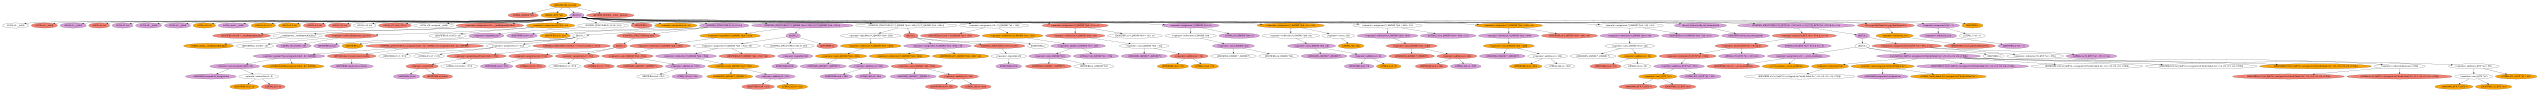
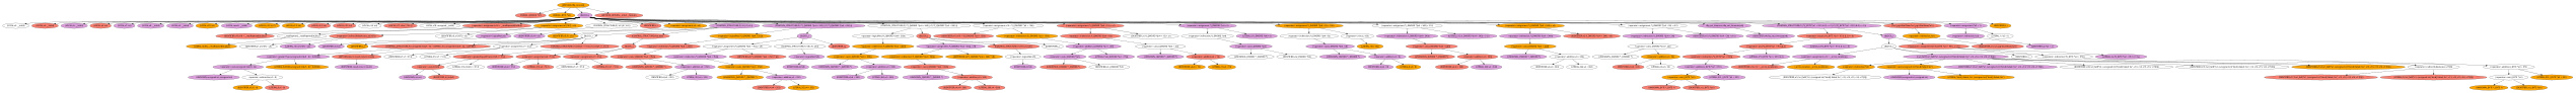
  digraph {
    fontname="Noto Sans"
    node [fillcolor=plum fontname="Noto Sans" style=filled]
    edge [fontname="Noto Sans"]
    n1 [fillcolor=orange label="(METHOD,tftp_connect)"]
    n2 [fillcolor=salmon label="(PARAM,_QWORD *a1)"]
    n3 [fillcolor=orange label="(PARAM,_BYTE *a2)"]
    n4 [label="(BLOCK,,)"]
    n5 [fillcolor=salmon label="(METHOD_RETURN,__int64 __fastcall)"]
    n6 [fillcolor=white label="(LOCAL,v3: __int64)"]
    n7 [fillcolor=salmon label="(LOCAL,v4: __int64)"]
    n8 [label="(LOCAL,v5: __int64)"]
    n9 [fillcolor=salmon label="(LOCAL,v6: int)"]
    n10 [label="(LOCAL,v7: int)"]
    n11 [label="(LOCAL,v8: __int64)"]
    n12 [label="(LOCAL,v9: __int64)"]
    n13 [fillcolor=orange label="(LOCAL,v10: int)"]
    n14 [label="(LOCAL,result: __int64)"]
    n15 [fillcolor=orange label="(LOCAL,v12: int *)"]
    n16 [fillcolor=orange label="(LOCAL,v13: int)"]
    n17 [fillcolor=salmon label="(LOCAL,v14: int)"]
    n18 [fillcolor=salmon label="(LOCAL,v15: int)"]
    n19 [fillcolor=white label="(LOCAL,v16: int)"]
    n20 [fillcolor=salmon label="(LOCAL,v17: char [ 136 ])"]
    n21 [fillcolor=white label="(LOCAL,v18: unsigned __int64)"]
    n22 [fillcolor=salmon label="(<operator>.assignment,v18 = __readfsqword(0x28u))"]
    n23 [fillcolor=orange label="(<operator>.assignment,a1[167] = v3)"]
    n24 [fillcolor=white label="(CONTROL_STRUCTURE,if ( !v3 ),if ( !v3 ))"]
    n25 [fillcolor=salmon label="(IDENTIFIER,L,)"]
    n26 [fillcolor=orange label="(<operator>.assignment,v4 = v3)"]
    n27 [label="(CONTROL_STRUCTURE,if ( v5 ),if ( v5 ))"]
    n28 [label="(CONTROL_STRUCTURE,if ( !*(_QWORD *)(v4 + 352) ),if ( !*(_QWORD *)(v4 + 352) ))"]
    n29 [fillcolor=white label="(CONTROL_STRUCTURE,if ( !*(_QWORD *)(v4 + 360) ),if ( !*(_QWORD *)(v4 + 360) ))"]
    n30 [fillcolor=white label="(<operator>.assignment,v10 = *((_DWORD *)a1 + 156))"]
    n31 [fillcolor=salmon label="(<operator>.assignment,*(_QWORD *)(v4 + 16) = a1)"]
    n32 [label="(<operator>.assignment,*(_DWORD *)v4 = 0)"]
    n33 [fillcolor=orange label="(<operator>.assignment,*(_DWORD *)(v4 + 8) = -100)"]
    n34 [fillcolor=white label="(<operator>.assignment,*(_DWORD *)(v4 + 340) = 512)"]
    n35 [fillcolor=orange label="(<operator>.assignment,*(_DWORD *)(v4 + 344) = v6)"]
    n36 [fillcolor=white label="(<operator>.assignment,*(_DWORD *)(v4 + 24) = v10)"]
    n37 [label="(tftp_set_timeouts,tftp_set_timeouts(v4))"]
    n38 [label="(CONTROL_STRUCTURE,if ( (*((_BYTE *)a1 + 951) & 2) == 0 ),if ( (*((_BYTE *)a1 + 951) & 2) == 0 ))"]
    n39 [fillcolor=salmon label="(Curl_pgrsStartNow,Curl_pgrsStartNow(*a1))"]
    n40 [label="(<operator>.assignment,*a2 = 1)"]
    n41 [fillcolor=orange label="(IDENTIFIER,L,)"]
    n42 [fillcolor=salmon label="(IDENTIFIER,v18,v18 = __readfsqword(0x28u))"]
    n43 [fillcolor=white label="(__readfsqword,__readfsqword(0x28u))"]
    n44 [fillcolor=salmon label="(<operator>.indirectIndexAccess,a1[167])"]
    n45 [fillcolor=white label="(IDENTIFIER,v3,a1[167] = v3)"]
    n46 [label="(<operator>.logicalNot,!v3)"]
    n47 [label="(IDENTIFIER,v3,v4 = v3)"]
    n48 [fillcolor=orange label="(IDENTIFIER,v5,if ( v5 ))"]
    n49 [fillcolor=white label="(BLOCK,,)"]
    n50 [fillcolor=salmon label="(CONTROL_STRUCTURE,else,else)"]
    n51 [fillcolor=orange label="(<operator>.logicalNot,!*(_QWORD *)(v4 + 352))"]
    n52 [label="(BLOCK,,)"]
    n53 [fillcolor=white label="(<operator>.logicalNot,!*(_QWORD *)(v4 + 360))"]
    n54 [fillcolor=salmon label="(BLOCK,,)"]
    n55 [fillcolor=salmon label="(IDENTIFIER,v10,v10 = *((_DWORD *)a1 + 156))"]
    n56 [fillcolor=orange label="(<operator>.indirection,*((_DWORD *)a1 + 156))"]
    n57 [fillcolor=salmon label="(<operator>.indirection,*(_QWORD *)(v4 + 16))"]
    n58 [fillcolor=white label="(IDENTIFIER,a1,*(_QWORD *)(v4 + 16) = a1)"]
    n59 [fillcolor=white label="(<operator>.indirection,*(_DWORD *)v4)"]
    n60 [label="(LITERAL,0,*(_DWORD *)v4 = 0)"]
    n61 [fillcolor=white label="(<operator>.indirection,*(_DWORD *)(v4 + 8))"]
    n62 [fillcolor=white label="(<operator>.minus,-100)"]
    n63 [label="(<operator>.indirection,*(_DWORD *)(v4 + 340))"]
    n64 [label="(LITERAL,512,*(_DWORD *)(v4 + 340) = 512)"]
    n65 [label="(<operator>.indirection,*(_DWORD *)(v4 + 344))"]
    n66 [fillcolor=salmon label="(IDENTIFIER,v6,*(_DWORD *)(v4 + 344) = v6)"]
    n67 [label="(<operator>.indirection,*(_DWORD *)(v4 + 24))"]
    n68 [label="(IDENTIFIER,v10,*(_DWORD *)(v4 + 24) = v10)"]
    n69 [label="(IDENTIFIER,v4,tftp_set_timeouts(v4))"]
    n70 [fillcolor=salmon label="(<operator>.equals,(*((_BYTE *)a1 + 951) & 2) == 0)"]
    n71 [label="(BLOCK,,)"]
    n72 [fillcolor=orange label="(<operator>.indirection,*a1)"]
    n73 [label="(<operator>.indirection,*a2)"]
    n74 [fillcolor=white label="(LITERAL,1,*a2 = 1)"]
    n75 [fillcolor=orange label="(LITERAL,0x28u,__readfsqword(0x28u))"]
    n76 [fillcolor=white label="(IDENTIFIER,a1,a1[167] = v3)"]
    n77 [label="(LITERAL,167,a1[167] = v3)"]
    n78 [label="(IDENTIFIER,v3,!v3)"]
    n79 [fillcolor=orange label="(IDENTIFIER,L,)"]
    n80 [fillcolor=salmon label="(CONTROL_STRUCTURE,if ( (unsigned int)(v5 - 8) > 0xFFB0 ),if ( (unsigned int)(v5 - 8) > 0xFFB0 ))"]
    n81 [fillcolor=white label="(<operator>.assignment,v7 = 512)"]
    n82 [fillcolor=salmon label="(CONTROL_STRUCTURE,if ( (int)v5 >= 512 ),if ( (int)v5 >= 512 ))"]
    n83 [fillcolor=salmon label="(BLOCK,,)"]
    n84 [label="(<operator>.greaterThan,(unsigned int)(v5 - 8) > 0xFFB0)"]
    n85 [fillcolor=salmon label="(RETURN,return result;,return result;)"]
    n86 [fillcolor=white label="(IDENTIFIER,v7,v7 = 512)"]
    n87 [fillcolor=white label="(LITERAL,512,v7 = 512)"]
    n88 [fillcolor=salmon label="(<operator>.greaterEqualsThan,(int)v5 >= 512)"]
    n89 [label="(<operator>.cast,(unsigned int)(v5 - 8))"]
    n90 [fillcolor=orange label="(LITERAL,0xFFB0,(unsigned int)(v5 - 8) > 0xFFB0)"]
    n91 [label="(IDENTIFIER,result,return result;)"]
    n92 [label="(UNKNOWN,unsigned int,unsigned int)"]
    n93 [fillcolor=white label="(<operator>.subtraction,v5 - 8)"]
    n94 [fillcolor=orange label="(IDENTIFIER,v5,v5 - 8)"]
    n95 [fillcolor=salmon label="(LITERAL,8,v5 - 8)"]
    n96 [fillcolor=salmon label="(<operator>.cast,(int)v5)"]
    n97 [fillcolor=white label="(LITERAL,512,(int)v5 >= 512)"]
    n98 [label="(UNKNOWN,int,int)"]
    n99 [fillcolor=salmon label="(IDENTIFIER,v5,(int)v5)"]
    n100 [fillcolor=salmon label="(<operator>.assignment,v6 = 512)"]
    n101 [fillcolor=salmon label="(<operator>.assignment,v7 = 512)"]
    n102 [label="(IDENTIFIER,v6,v6 = 512)"]
    n103 [fillcolor=salmon label="(LITERAL,512,v6 = 512)"]
    n104 [fillcolor=white label="(IDENTIFIER,v7,v7 = 512)"]
    n105 [fillcolor=salmon label="(LITERAL,512,v7 = 512)"]
    n106 [fillcolor=salmon label="(<operator>.indirection,*(_QWORD *)(v4 + 352))"]
    n107 [fillcolor=white label="(<operator>.assignment,*(_QWORD *)(v4 + 352) = v8)"]
    n108 [fillcolor=white label="(CONTROL_STRUCTURE,if ( !v8 ),if ( !v8 ))"]
    n109 [fillcolor=salmon label="(IDENTIFIER,L,)"]
    n110 [fillcolor=salmon label="(<operator>.cast,(_QWORD *)(v4 + 352))"]
    n111 [fillcolor=salmon label="(UNKNOWN,_QWORD *,_QWORD *)"]
    n112 [label="(<operator>.addition,v4 + 352)"]
    n113 [fillcolor=white label="(IDENTIFIER,v4,v4 + 352)"]
    n114 [label="(LITERAL,352,v4 + 352)"]
    n115 [label="(<operator>.indirection,*(_QWORD *)(v4 + 352))"]
    n116 [fillcolor=salmon label="(IDENTIFIER,v8,*(_QWORD *)(v4 + 352) = v8)"]
    n117 [label="(<operator>.logicalNot,!v8)"]
    n118 [fillcolor=orange label="(<operator>.cast,(_QWORD *)(v4 + 352))"]
    n119 [fillcolor=orange label="(UNKNOWN,_QWORD *,_QWORD *)"]
    n120 [label="(<operator>.addition,v4 + 352)"]
    n121 [fillcolor=salmon label="(IDENTIFIER,v4,v4 + 352)"]
    n122 [fillcolor=orange label="(LITERAL,352,v4 + 352)"]
    n123 [label="(IDENTIFIER,v8,!v8)"]
    n124 [fillcolor=orange label="(<operator>.indirection,*(_QWORD *)(v4 + 360))"]
    n125 [label="(<operator>.assignment,*(_QWORD *)(v4 + 360) = v9)"]
    n126 [fillcolor=salmon label="(CONTROL_STRUCTURE,if ( !v9 ),if ( !v9 ))"]
    n127 [fillcolor=white label="(IDENTIFIER,L,)"]
    n128 [fillcolor=orange label="(<operator>.cast,(_QWORD *)(v4 + 360))"]
    n129 [label="(UNKNOWN,_QWORD *,_QWORD *)"]
    n130 [label="(<operator>.addition,v4 + 360)"]
    n131 [label="(IDENTIFIER,v4,v4 + 360)"]
    n132 [label="(LITERAL,360,v4 + 360)"]
    n133 [fillcolor=orange label="(<operator>.indirection,*(_QWORD *)(v4 + 360))"]
    n134 [fillcolor=orange label="(IDENTIFIER,v9,*(_QWORD *)(v4 + 360) = v9)"]
    n135 [fillcolor=white label="(<operator>.logicalNot,!v9)"]
    n136 [fillcolor=salmon label="(<operator>.cast,(_QWORD *)(v4 + 360))"]
    n137 [label="(UNKNOWN,_QWORD *,_QWORD *)"]
    n138 [fillcolor=salmon label="(<operator>.addition,v4 + 360)"]
    n139 [fillcolor=salmon label="(IDENTIFIER,v4,v4 + 360)"]
    n140 [fillcolor=salmon label="(LITERAL,360,v4 + 360)"]
    n141 [label="(IDENTIFIER,v9,!v9)"]
    n142 [label="(<operator>.addition,(_DWORD *)a1 + 156)"]
    n143 [label="(<operator>.cast,(_DWORD *)a1)"]
    n144 [label="(LITERAL,156,(_DWORD *)a1 + 156)"]
    n145 [fillcolor=salmon label="(UNKNOWN,_DWORD *,_DWORD *)"]
    n146 [fillcolor=white label="(IDENTIFIER,a1,(_DWORD *)a1)"]
    n147 [fillcolor=white label="(<operator>.cast,(_QWORD *)(v4 + 16))"]
    n148 [label="(UNKNOWN,_QWORD *,_QWORD *)"]
    n149 [fillcolor=salmon label="(<operator>.addition,v4 + 16)"]
    n150 [fillcolor=orange label="(IDENTIFIER,v4,v4 + 16)"]
    n151 [fillcolor=orange label="(LITERAL,16,v4 + 16)"]
    n152 [label="(<operator>.cast,(_DWORD *)v4)"]
    n153 [fillcolor=white label="(UNKNOWN,_DWORD *,_DWORD *)"]
    n154 [fillcolor=white label="(IDENTIFIER,v4,(_DWORD *)v4)"]
    n155 [label="(<operator>.cast,(_DWORD *)(v4 + 8))"]
    n156 [fillcolor=orange label="(LITERAL,100,-100)"]
    n157 [label="(UNKNOWN,_DWORD *,_DWORD *)"]
    n158 [label="(<operator>.addition,v4 + 8)"]
    n159 [label="(IDENTIFIER,v4,v4 + 8)"]
    n160 [fillcolor=orange label="(LITERAL,8,v4 + 8)"]
    n161 [fillcolor=salmon label="(<operator>.cast,(_DWORD *)(v4 + 340))"]
    n162 [fillcolor=salmon label="(UNKNOWN,_DWORD *,_DWORD *)"]
    n163 [fillcolor=salmon label="(<operator>.addition,v4 + 340)"]
    n164 [fillcolor=salmon label="(IDENTIFIER,v4,v4 + 340)"]
    n165 [label="(LITERAL,340,v4 + 340)"]
    n166 [fillcolor=orange label="(<operator>.cast,(_DWORD *)(v4 + 344))"]
    n167 [label="(UNKNOWN,_DWORD *,_DWORD *)"]
    n168 [fillcolor=white label="(<operator>.addition,v4 + 344)"]
-   n169 [fillcolor=orange label="(IDENTIFIER,v4,v4 + 344)"]
+   n169 [fillcolor=white label="(IDENTIFIER,v4,v4 + 344)"]
    n170 [fillcolor=white label="(LITERAL,344,v4 + 344)"]
    n171 [fillcolor=white label="(<operator>.cast,(_DWORD *)(v4 + 24))"]
    n172 [fillcolor=white label="(UNKNOWN,_DWORD *,_DWORD *)"]
    n173 [fillcolor=orange label="(<operator>.addition,v4 + 24)"]
    n174 [fillcolor=salmon label="(IDENTIFIER,v4,v4 + 24)"]
    n175 [fillcolor=white label="(LITERAL,24,v4 + 24)"]
    n176 [fillcolor=salmon label="(<operator>.and,*((_BYTE *)a1 + 951) & 2)"]
    n177 [label="(LITERAL,0,(*((_BYTE *)a1 + 951) & 2) == 0)"]
    n178 [fillcolor=white label="(BLOCK,,)"]
    n179 [fillcolor=salmon label="(<operators>.assignmentOr,*((_BYTE *)a1 + 951) |= 2u)"]
    n180 [fillcolor=salmon label="(<operator>.indirection,*((_BYTE *)a1 + 951))"]
    n181 [label="(LITERAL,2,*((_BYTE *)a1 + 951) & 2)"]
    n182 [label="(<operator>.addition,(_BYTE *)a1 + 951)"]
    n183 [fillcolor=orange label="(<operator>.cast,(_BYTE *)a1)"]
    n184 [label="(LITERAL,951,(_BYTE *)a1 + 951)"]
    n185 [fillcolor=salmon label="(UNKNOWN,_BYTE *,_BYTE *)"]
    n186 [fillcolor=salmon label="(IDENTIFIER,a1,(_BYTE *)a1)"]
    n187 [label="(<operator>.assignment,v12 = __errno_location())"]
    n188 [label="(Curl_failf,Curl_failf(*a1, (unsigned int)\"bind() failed; %s\", v13, v14, v15, v16, v17[0]))"]
    n189 [fillcolor=white label="(IDENTIFIER,L,)"]
    n190 [fillcolor=white label="(<operator>.indirection,*((_BYTE *)a1 + 951))"]
    n191 [label="(LITERAL,2u,*((_BYTE *)a1 + 951) |= 2u)"]
    n192 [fillcolor=salmon label="(IDENTIFIER,v12,v12 = __errno_location())"]
    n193 [fillcolor=orange label="(__errno_location,__errno_location())"]
    n194 [fillcolor=orange label="(<operator>.indirection,*a1)"]
    n195 [fillcolor=orange label="(<operator>.cast,(unsigned int)\"bind() failed; %s\")"]
    n196 [label="(IDENTIFIER,v13,Curl_failf(*a1, (unsigned int)\"bind() failed; %s\", v13, v14, v15, v16, v17[0]))"]
    n197 [fillcolor=white label="(IDENTIFIER,v14,Curl_failf(*a1, (unsigned int)\"bind() failed; %s\", v13, v14, v15, v16, v17[0]))"]
    n198 [fillcolor=white label="(IDENTIFIER,v15,Curl_failf(*a1, (unsigned int)\"bind() failed; %s\", v13, v14, v15, v16, v17[0]))"]
    n199 [fillcolor=orange label="(IDENTIFIER,v16,Curl_failf(*a1, (unsigned int)\"bind() failed; %s\", v13, v14, v15, v16, v17[0]))"]
    n200 [fillcolor=white label="(<operator>.indirectIndexAccess,v17[0])"]
    n201 [fillcolor=white label="(IDENTIFIER,a1,Curl_failf(*a1, (unsigned int)\"bind() failed; %s\", v13, v14, v15, v16, v17[0]))"]
    n202 [label="(UNKNOWN,unsigned int,unsigned int)"]
    n203 [fillcolor=orange label="(LITERAL,\"bind() failed; %s\",(unsigned int)\"bind() failed; %s\")"]
    n204 [fillcolor=salmon label="(IDENTIFIER,v17,Curl_failf(*a1, (unsigned int)\"bind() failed; %s\", v13, v14, v15, v16, v17[0]))"]
    n205 [fillcolor=salmon label="(LITERAL,0,Curl_failf(*a1, (unsigned int)\"bind() failed; %s\", v13, v14, v15, v16, v17[0]))"]
    n206 [fillcolor=white label="(<operator>.addition,(_BYTE *)a1 + 951)"]
    n207 [fillcolor=white label="(<operator>.cast,(_BYTE *)a1)"]
    n208 [fillcolor=orange label="(LITERAL,951,(_BYTE *)a1 + 951)"]
    n209 [fillcolor=orange label="(UNKNOWN,_BYTE *,_BYTE *)"]
    n210 [fillcolor=orange label="(IDENTIFIER,a1,(_BYTE *)a1)"]
    n211 [fillcolor=salmon label="(IDENTIFIER,a1,Curl_pgrsStartNow(*a1))"]
    n212 [label="(IDENTIFIER,a2,*a2 = 1)"]
    n1 -> n2
    n1 -> n3
    n1 -> n4
    n1 -> n5
    n4 -> n6
    n4 -> n7
    n4 -> n8
    n4 -> n9
    n4 -> n10
    n4 -> n11
    n4 -> n12
    n4 -> n13
    n4 -> n14
    n4 -> n15
    n4 -> n16
    n4 -> n17
    n4 -> n18
    n4 -> n19
    n4 -> n20
    n4 -> n21
    n4 -> n22
    n4 -> n23
    n4 -> n24
    n4 -> n25
    n4 -> n26
    n4 -> n27
    n4 -> n28
    n4 -> n29
    n4 -> n30
    n4 -> n31
    n4 -> n32
    n4 -> n33
    n4 -> n34
    n4 -> n35
    n4 -> n36
    n4 -> n37
    n4 -> n38
    n4 -> n39
    n4 -> n40
    n4 -> n41
    n22 -> n42
    n22 -> n43
    n23 -> n44
    n23 -> n45
    n24 -> n46
    n26 -> n47
    n27 -> n48
    n27 -> n49
    n27 -> n50
    n28 -> n51
    n28 -> n52
    n29 -> n53
    n29 -> n54
    n30 -> n55
    n30 -> n56
    n31 -> n57
    n31 -> n58
    n32 -> n59
    n32 -> n60
    n33 -> n61
    n33 -> n62
    n34 -> n63
    n34 -> n64
    n35 -> n65
    n35 -> n66
    n36 -> n67
    n36 -> n68
    n37 -> n69
    n38 -> n70
    n38 -> n71
    n39 -> n72
    n40 -> n73
    n40 -> n74
    n43 -> n75
    n44 -> n76
    n44 -> n77
    n46 -> n78
    n49 -> n79
    n49 -> n80
    n49 -> n81
    n49 -> n82
    n50 -> n83
    n51 -> n106
    n52 -> n107
    n52 -> n108
    n52 -> n109
    n53 -> n124
    n54 -> n125
    n54 -> n126
    n54 -> n127
    n56 -> n142
    n57 -> n147
    n59 -> n152
    n61 -> n155
    n62 -> n156
    n63 -> n161
    n65 -> n166
    n67 -> n171
    n70 -> n176
    n70 -> n177
    n71 -> n178
    n71 -> n179
    n72 -> n211
    n73 -> n212
    n80 -> n84
    n80 -> n85
    n81 -> n86
    n81 -> n87
    n82 -> n88
    n83 -> n100
    n83 -> n101
    n84 -> n89
    n84 -> n90
    n85 -> n91
    n88 -> n96
    n88 -> n97
    n89 -> n92
    n89 -> n93
    n93 -> n94
    n93 -> n95
    n96 -> n98
    n96 -> n99
    n100 -> n102
    n100 -> n103
    n101 -> n104
    n101 -> n105
    n106 -> n110
    n107 -> n115
    n107 -> n116
    n108 -> n117
    n110 -> n111
    n110 -> n112
    n112 -> n113
    n112 -> n114
    n115 -> n118
    n117 -> n123
    n118 -> n119
    n118 -> n120
    n120 -> n121
    n120 -> n122
    n124 -> n128
    n125 -> n133
    n125 -> n134
    n126 -> n135
    n128 -> n129
    n128 -> n130
    n130 -> n131
    n130 -> n132
    n133 -> n136
    n135 -> n141
    n136 -> n137
    n136 -> n138
    n138 -> n139
    n138 -> n140
    n142 -> n143
    n142 -> n144
    n143 -> n145
    n143 -> n146
    n147 -> n148
    n147 -> n149
    n149 -> n150
    n149 -> n151
    n152 -> n153
    n152 -> n154
    n155 -> n157
    n155 -> n158
    n158 -> n159
    n158 -> n160
    n161 -> n162
    n161 -> n163
    n163 -> n164
    n163 -> n165
    n166 -> n167
    n166 -> n168
    n168 -> n169
    n168 -> n170
    n171 -> n172
    n171 -> n173
    n173 -> n174
    n173 -> n175
    n176 -> n180
    n176 -> n181
    n178 -> n187
    n178 -> n188
    n178 -> n189
    n179 -> n190
    n179 -> n191
    n180 -> n182
    n182 -> n183
    n182 -> n184
    n183 -> n185
    n183 -> n186
    n187 -> n192
    n187 -> n193
    n188 -> n194
    n188 -> n195
    n188 -> n196
    n188 -> n197
    n188 -> n198
    n188 -> n199
    n188 -> n200
    n190 -> n206
    n194 -> n201
    n195 -> n202
    n195 -> n203
    n200 -> n204
    n200 -> n205
    n206 -> n207
    n206 -> n208
    n207 -> n209
    n207 -> n210
  }
